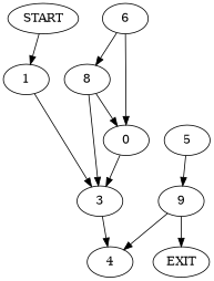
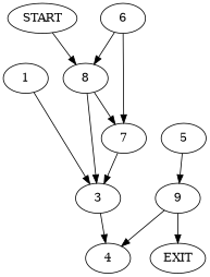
  digraph {
    n1 [label=START]
    1
    3
    n4 [label=EXIT]
    4
    6
-   7 [label=0]
+   7
    8
    5
    9
-   n1 -> 1
+   n1 -> 8
    1 -> 3
    3 -> 4
    6 -> 7
    6 -> 8
    7 -> 3
    8 -> 3
    8 -> 7
    5 -> 9
    9 -> n4
    9 -> 4
  }
